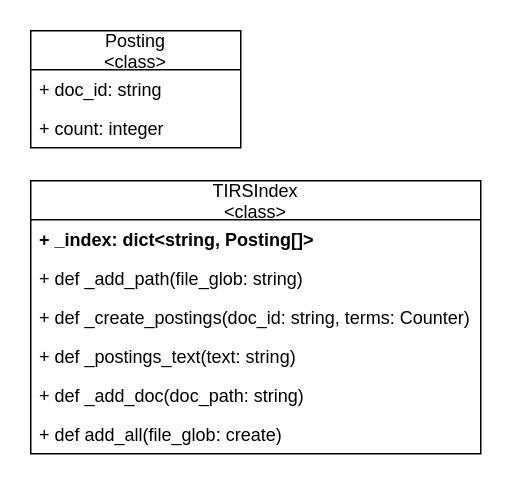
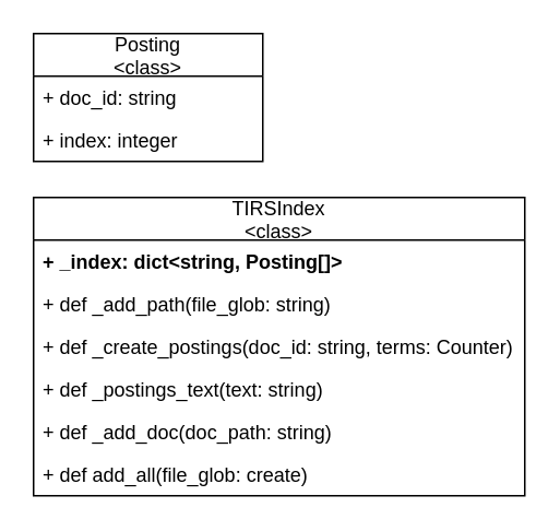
  <mxCell id="0" />
  <mxCell id="1" parent="0" />
  <mxCell id="2" value="TIRSIndex&#10;&lt;class&gt;" style="swimlane;fontStyle=0;childLayout=stackLayout;horizontal=1;startSize=26;fillColor=none;horizontalStack=0;resizeParent=1;resizeParentMax=0;resizeLast=0;collapsible=1;marginBottom=0;" parent="1" vertex="1"><mxGeometry x="20" y="120" width="300" height="182" as="geometry"><mxRectangle x="340" y="330" width="80" height="26" as="alternateBounds" /></mxGeometry></mxCell>
  <mxCell id="3" value="+ _index: dict&lt;string, Posting[]&gt;" style="text;strokeColor=none;fillColor=none;align=left;verticalAlign=top;spacingLeft=4;spacingRight=4;overflow=hidden;rotatable=0;points=[[0,0.5],[1,0.5]];portConstraint=eastwest;fontStyle=1" parent="2" vertex="1"><mxGeometry y="26" width="300" height="26" as="geometry" /></mxCell>
  <mxCell id="4" value="+ def _add_path(file_glob: string)" style="text;strokeColor=none;fillColor=none;align=left;verticalAlign=top;spacingLeft=4;spacingRight=4;overflow=hidden;rotatable=0;points=[[0,0.5],[1,0.5]];portConstraint=eastwest;" parent="2" vertex="1"><mxGeometry y="52" width="300" height="26" as="geometry" /></mxCell>
  <mxCell id="5" value="+ def _create_postings(doc_id: string, terms: Counter)" style="text;strokeColor=none;fillColor=none;align=left;verticalAlign=top;spacingLeft=4;spacingRight=4;overflow=hidden;rotatable=0;points=[[0,0.5],[1,0.5]];portConstraint=eastwest;" parent="2" vertex="1"><mxGeometry y="78" width="300" height="26" as="geometry" /></mxCell>
  <mxCell id="6" value="+ def _postings_text(text: string)" style="text;strokeColor=none;fillColor=none;align=left;verticalAlign=top;spacingLeft=4;spacingRight=4;overflow=hidden;rotatable=0;points=[[0,0.5],[1,0.5]];portConstraint=eastwest;" parent="2" vertex="1"><mxGeometry y="104" width="300" height="26" as="geometry" /></mxCell>
  <mxCell id="7" value="+ def _add_doc(doc_path: string)" style="text;strokeColor=none;fillColor=none;align=left;verticalAlign=top;spacingLeft=4;spacingRight=4;overflow=hidden;rotatable=0;points=[[0,0.5],[1,0.5]];portConstraint=eastwest;" parent="2" vertex="1"><mxGeometry y="130" width="300" height="26" as="geometry" /></mxCell>
  <mxCell id="8" value="+ def add_all(file_glob: create)" style="text;strokeColor=none;fillColor=none;align=left;verticalAlign=top;spacingLeft=4;spacingRight=4;overflow=hidden;rotatable=0;points=[[0,0.5],[1,0.5]];portConstraint=eastwest;" parent="2" vertex="1"><mxGeometry y="156" width="300" height="26" as="geometry" /></mxCell>
  <mxCell id="9" value="Posting&#10;&lt;class&gt;" style="swimlane;fontStyle=0;childLayout=stackLayout;horizontal=1;startSize=26;fillColor=none;horizontalStack=0;resizeParent=1;resizeParentMax=0;resizeLast=0;collapsible=1;marginBottom=0;" parent="1" vertex="1"><mxGeometry x="20" y="20" width="140" height="78" as="geometry" /></mxCell>
  <mxCell id="10" value="+ doc_id: string" style="text;strokeColor=none;fillColor=none;align=left;verticalAlign=top;spacingLeft=4;spacingRight=4;overflow=hidden;rotatable=0;points=[[0,0.5],[1,0.5]];portConstraint=eastwest;" parent="9" vertex="1"><mxGeometry y="26" width="140" height="26" as="geometry" /></mxCell>
- <mxCell id="11" value="+ count: integer" style="text;strokeColor=none;fillColor=none;align=left;verticalAlign=top;spacingLeft=4;spacingRight=4;overflow=hidden;rotatable=0;points=[[0,0.5],[1,0.5]];portConstraint=eastwest;" parent="9" vertex="1"><mxGeometry y="52" width="140" height="26" as="geometry" /></mxCell>
+ <mxCell id="11" value="+ index: integer" style="text;strokeColor=none;fillColor=none;align=left;verticalAlign=top;spacingLeft=4;spacingRight=4;overflow=hidden;rotatable=0;points=[[0,0.5],[1,0.5]];portConstraint=eastwest;" parent="9" vertex="1"><mxGeometry y="52" width="140" height="26" as="geometry" /></mxCell>
